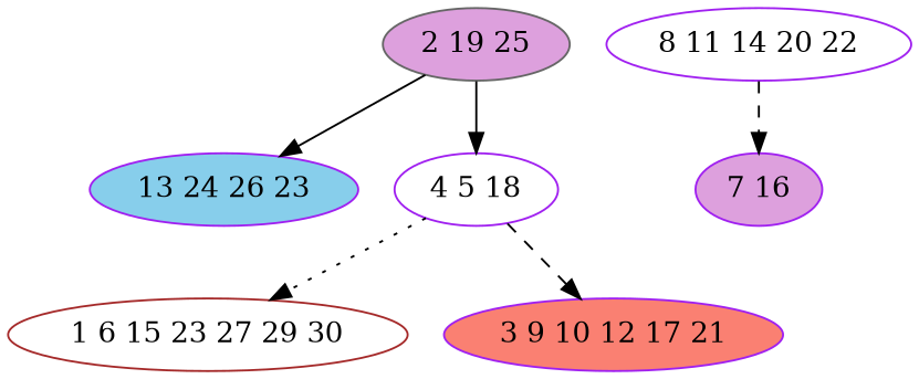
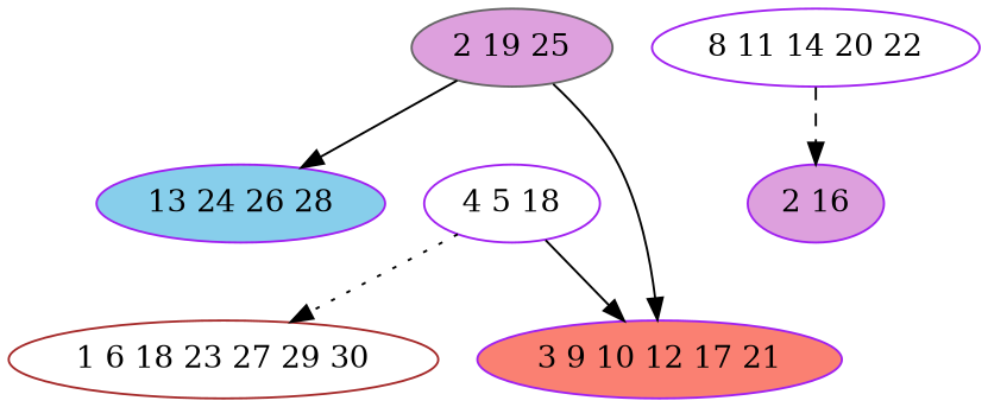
  digraph {
    node [color=purple fillcolor=white style=filled]
    edge [style=solid]
    n1 [color=gray40 fillcolor=plum label="2 19 25"]
-   n2 [fillcolor=skyblue label="13 24 26 23"]
+   n2 [fillcolor=skyblue label="13 24 26 28"]
    n3 [label="4 5 18"]
-   n4 [color=brown label="1 6 15 23 27 29 30"]
+   n4 [color=brown label="1 6 18 23 27 29 30"]
    n5 [fillcolor=salmon label="3 9 10 12 17 21"]
    n6 [label="8 11 14 20 22"]
-   n7 [fillcolor=plum label="7 16"]
+   n7 [fillcolor=plum label="2 16"]
    n1 -> n2
-   n1 -> n3
+   n1 -> n5
    n3 -> n4 [style=dotted]
-   n3 -> n5 [style=dashed]
+   n3 -> n5
    n6 -> n7 [style=dashed]
  }
